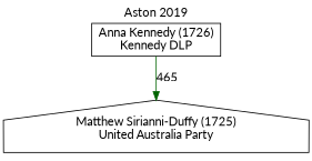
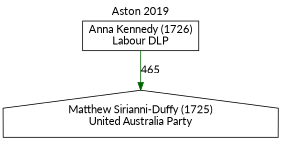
  digraph {
    label="Aston 2019"
    labelloc=t
    mclimit=10
    fontname=Lato
    node [fontname=Lato]
    n1 [label="Matthew Sirianni-Duffy (1725)\nUnited Australia Party" shape=house]
-   n2 [label="Anna Kennedy (1726)\nKennedy DLP" shape=box]
+   n2 [label="Anna Kennedy (1726)\nLabour DLP" shape=box]
    n2 -> n1 [label=465 color=darkgreen fontname=Lato]
  }
